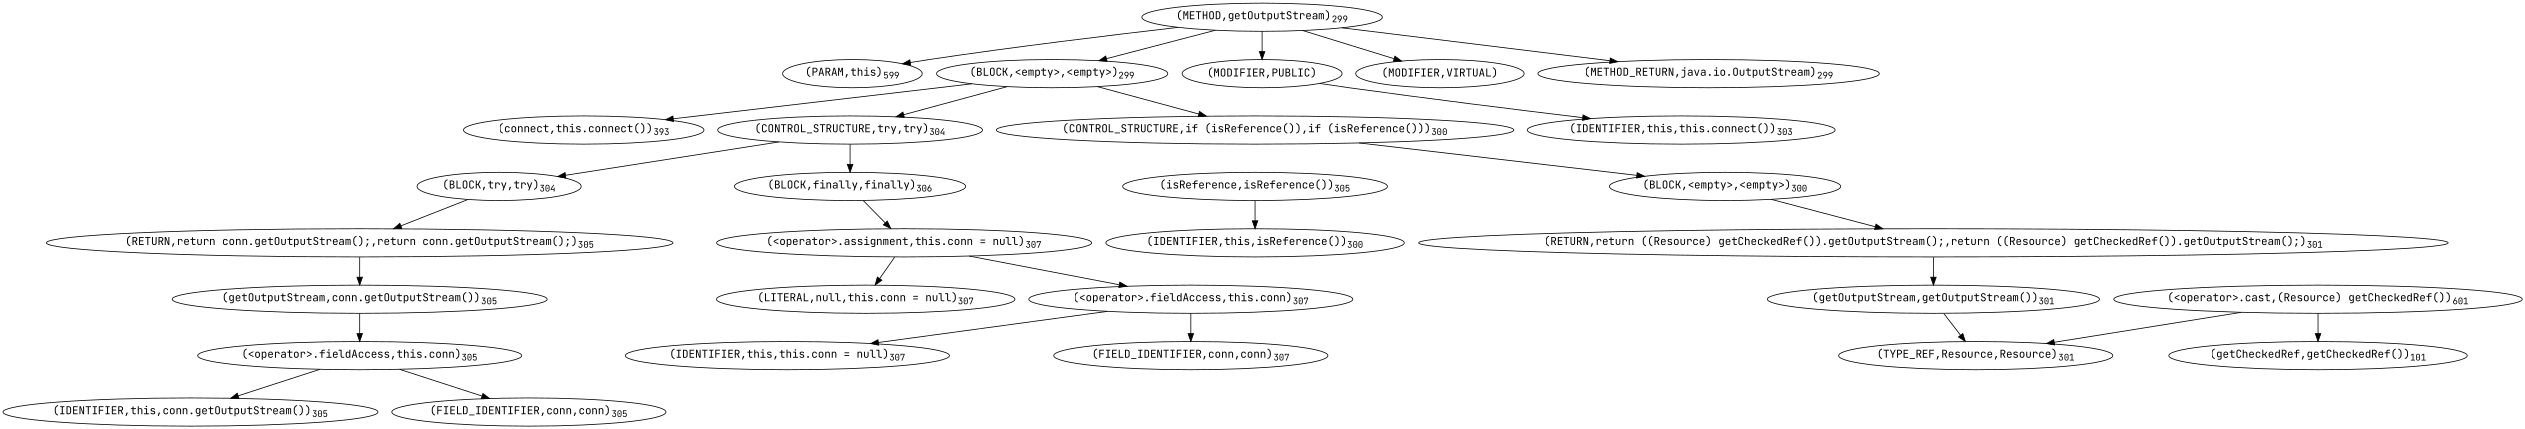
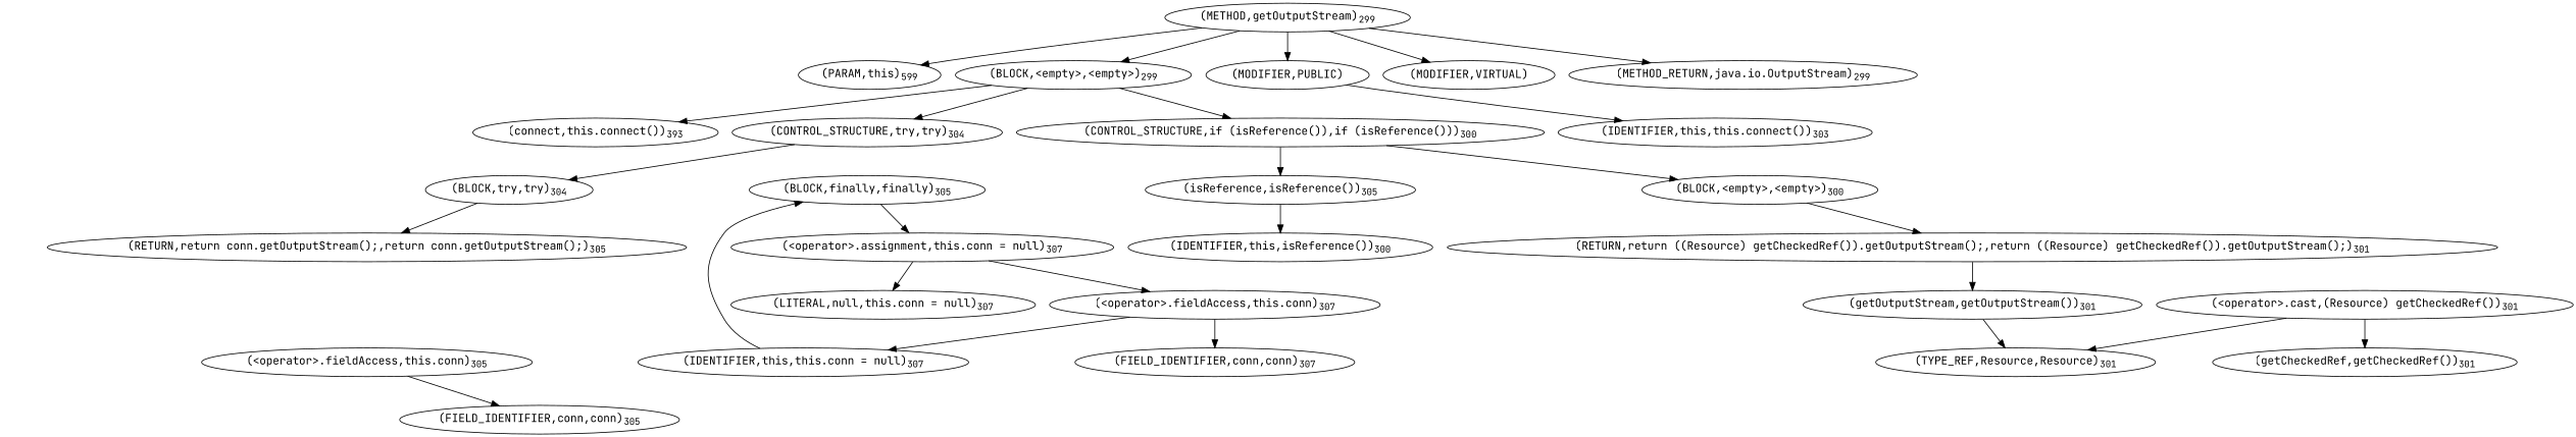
  digraph {
    fontname="JetBrains Mono"
    node [fontname="JetBrains Mono"]
    edge [fontname="JetBrains Mono"]
    n1 [label=<(METHOD,getOutputStream)<SUB>299</SUB>>]
    n2 [label=<(PARAM,this)<SUB>599</SUB>>]
    n3 [label=<(BLOCK,&lt;empty&gt;,&lt;empty&gt;)<SUB>299</SUB>>]
    n4 [label=<(MODIFIER,PUBLIC)>]
    n5 [label=<(MODIFIER,VIRTUAL)>]
    n6 [label=<(METHOD_RETURN,java.io.OutputStream)<SUB>299</SUB>>]
    n7 [label=<(CONTROL_STRUCTURE,if (isReference()),if (isReference()))<SUB>300</SUB>>]
    n8 [label=<(connect,this.connect())<SUB>393</SUB>>]
    n9 [label=<(CONTROL_STRUCTURE,try,try)<SUB>304</SUB>>]
    n10 [label=<(IDENTIFIER,this,this.connect())<SUB>303</SUB>>]
    n11 [label=<(isReference,isReference())<SUB>305</SUB>>]
    n12 [label=<(BLOCK,&lt;empty&gt;,&lt;empty&gt;)<SUB>300</SUB>>]
    n13 [label=<(BLOCK,try,try)<SUB>304</SUB>>]
-   n14 [label=<(BLOCK,finally,finally)<SUB>306</SUB>>]
+   n14 [label=<(BLOCK,finally,finally)<SUB>305</SUB>>]
    n15 [label=<(IDENTIFIER,this,isReference())<SUB>300</SUB>>]
    n16 [label=<(RETURN,return ((Resource) getCheckedRef()).getOutputStream();,return ((Resource) getCheckedRef()).getOutputStream();)<SUB>301</SUB>>]
    n17 [label=<(getOutputStream,getOutputStream())<SUB>301</SUB>>]
    n18 [label=<(TYPE_REF,Resource,Resource)<SUB>301</SUB>>]
-   n19 [label=<(&lt;operator&gt;.cast,(Resource) getCheckedRef())<SUB>601</SUB>>]
-   n20 [label=<(getCheckedRef,getCheckedRef())<SUB>101</SUB>>]
+   n19 [label=<(&lt;operator&gt;.cast,(Resource) getCheckedRef())<SUB>301</SUB>>]
+   n20 [label=<(getCheckedRef,getCheckedRef())<SUB>301</SUB>>]
    n21 [label=<(RETURN,return conn.getOutputStream();,return conn.getOutputStream();)<SUB>305</SUB>>]
    n22 [label=<(&lt;operator&gt;.assignment,this.conn = null)<SUB>307</SUB>>]
-   n23 [label=<(getOutputStream,conn.getOutputStream())<SUB>305</SUB>>]
    n24 [label=<(&lt;operator&gt;.fieldAccess,this.conn)<SUB>305</SUB>>]
-   n25 [label=<(IDENTIFIER,this,conn.getOutputStream())<SUB>305</SUB>>]
    n26 [label=<(FIELD_IDENTIFIER,conn,conn)<SUB>305</SUB>>]
    n27 [label=<(&lt;operator&gt;.fieldAccess,this.conn)<SUB>307</SUB>>]
    n28 [label=<(LITERAL,null,this.conn = null)<SUB>307</SUB>>]
    n29 [label=<(IDENTIFIER,this,this.conn = null)<SUB>307</SUB>>]
    n30 [label=<(FIELD_IDENTIFIER,conn,conn)<SUB>307</SUB>>]
    n1 -> n2
    n1 -> n3
    n1 -> n4
    n1 -> n5
    n1 -> n6
    n3 -> n7
    n3 -> n8
    n3 -> n9
    n4 -> n10
+   n7 -> n11
    n7 -> n12
    n9 -> n13
-   n9 -> n14
+   n29 -> n14
    n11 -> n15
    n12 -> n16
    n13 -> n21
    n14 -> n22
    n16 -> n17
    n17 -> n18
    n19 -> n18
    n19 -> n20
-   n21 -> n23
    n22 -> n27
    n22 -> n28
-   n23 -> n24
-   n24 -> n25
    n24 -> n26
    n27 -> n29
    n27 -> n30
  }
